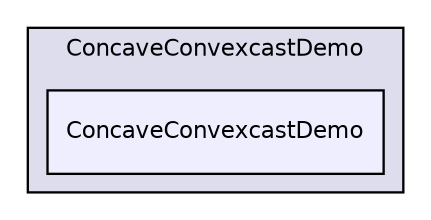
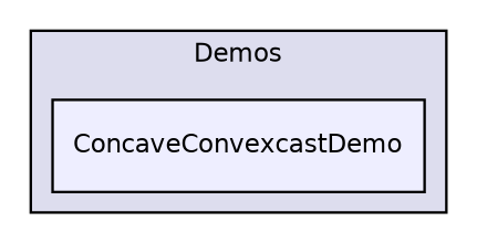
  digraph {
    compound=true
    n1 [fillcolor="#eeeeff" fontname=Helvetica fontsize=10 label=ConcaveConvexcastDemo pencolor=black shape=box style=filled]
    subgraph cluster_1 {
      bgcolor="#ddddee"
      fontname=Helvetica
      fontsize=10
-     label=ConcaveConvexcastDemo
+     label=Demos
      pencolor=black
      n1
    }
  }
